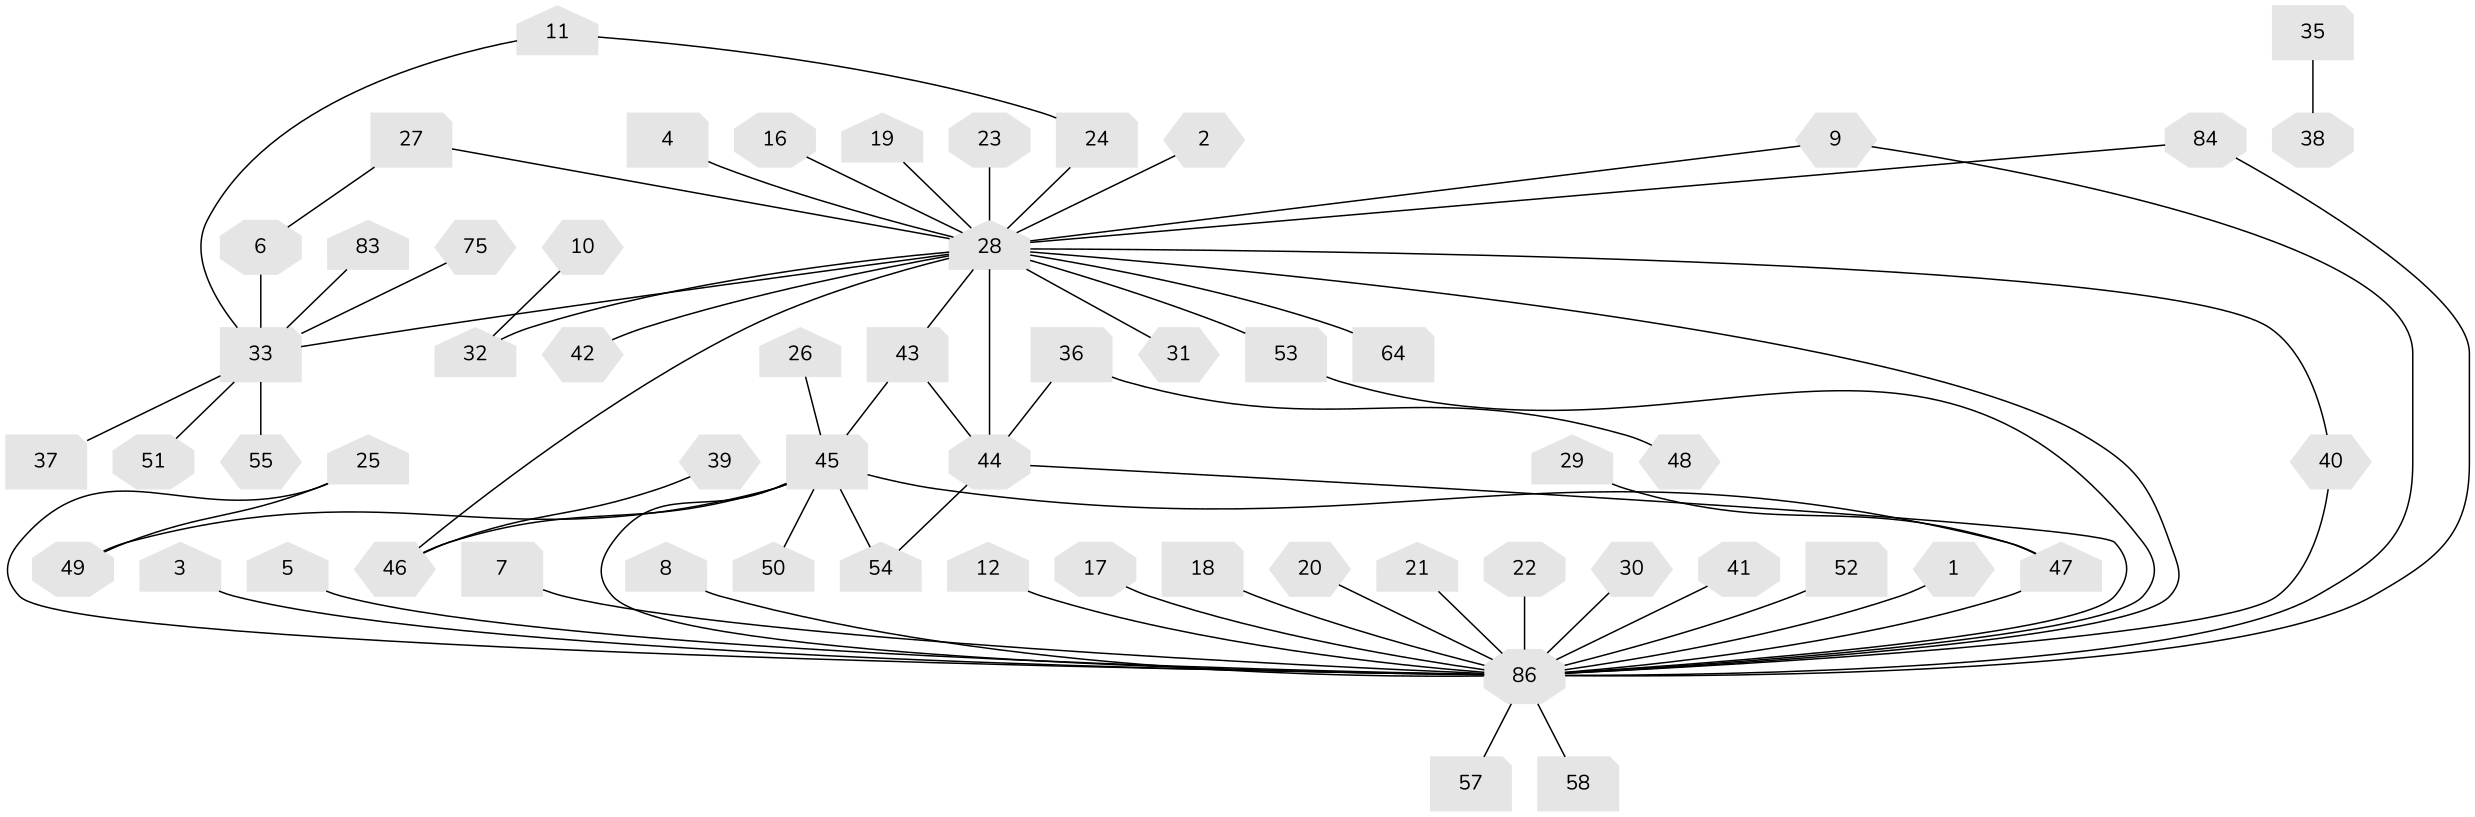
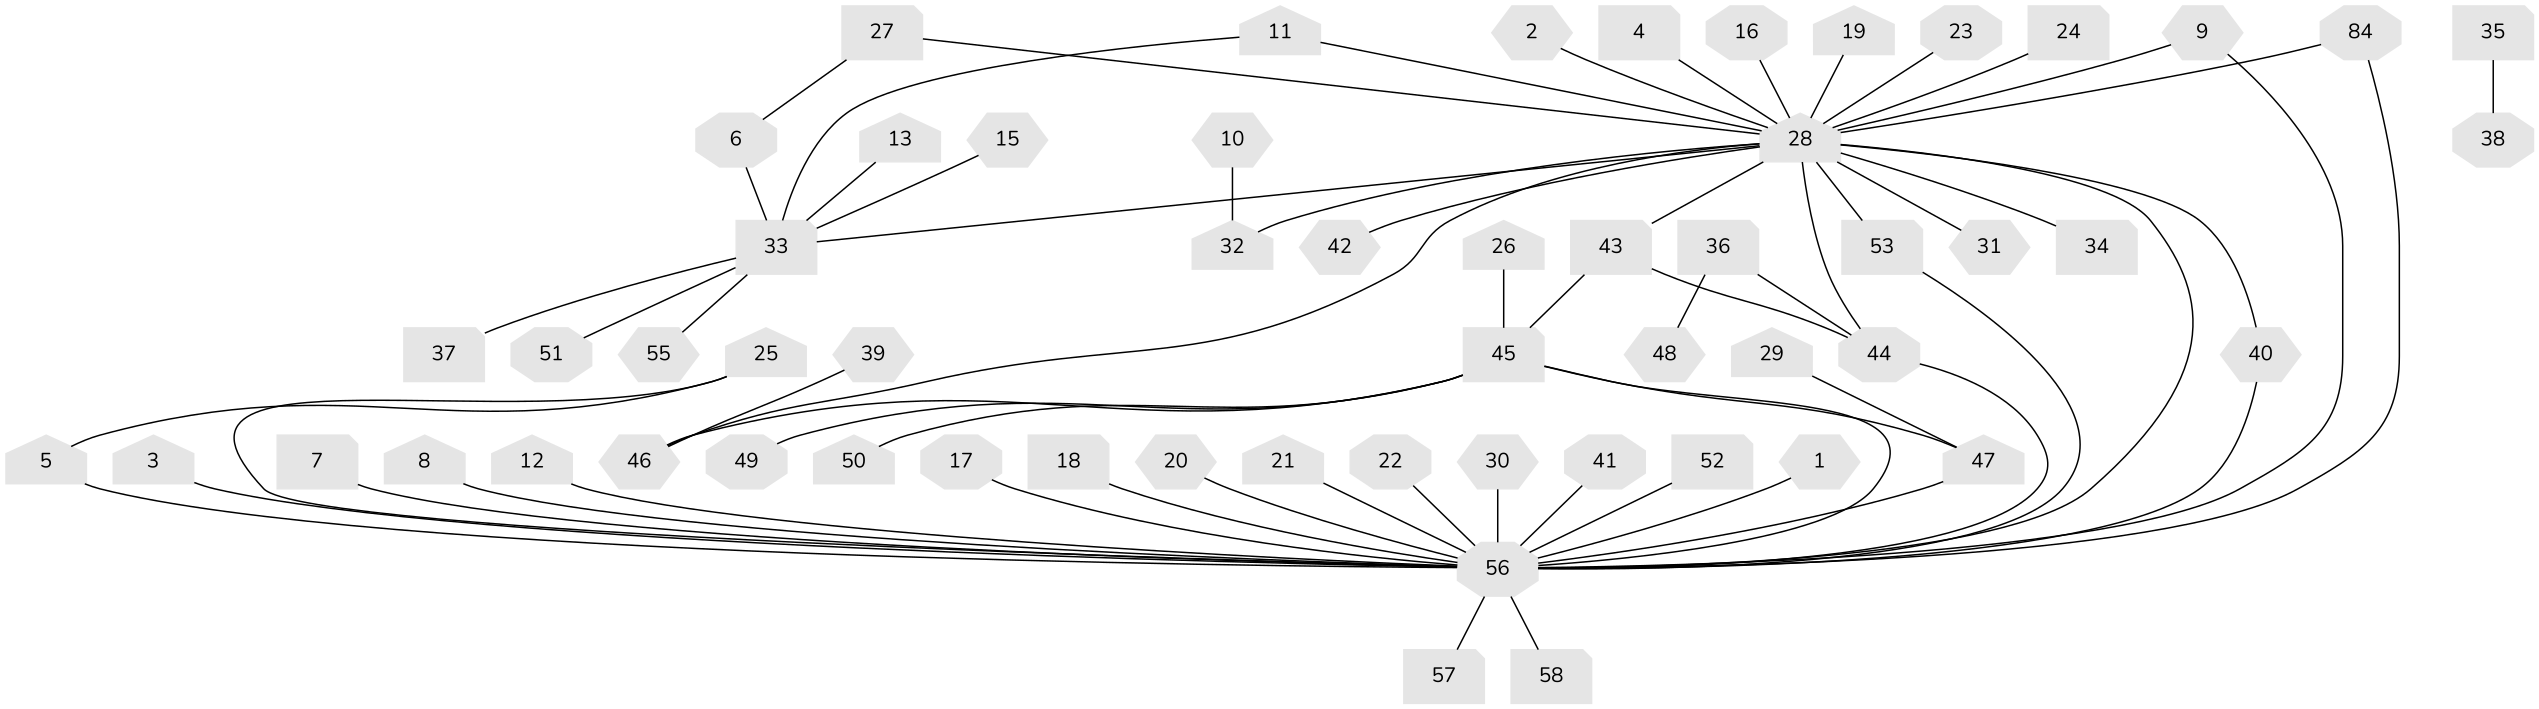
  graph {
    fontname=Nunito
    node [color=gray90 fontname=Nunito shape=note style=filled]
    edge [fontname=Nunito weight=1.0]
    1 [shape=hexagon]
-   56 [shape=octagon label=86]
+   56 [shape=octagon]
    57
    58
    2 [shape=hexagon]
    28 [shape=house]
    33
    32 [shape=house]
    31 [shape=hexagon]
-   34 [label=64]
+   34
    40 [shape=hexagon]
    42 [shape=hexagon]
    43
    44 [shape=octagon]
    46 [shape=hexagon]
    53
    3 [shape=house]
    4
    5 [shape=house]
    6 [shape=octagon]
    37
    51 [shape=octagon]
    55 [shape=hexagon]
    7
    8 [shape=house]
    9 [shape=hexagon]
    10 [shape=hexagon]
    11 [shape=house]
    12 [shape=house]
-   13 [shape=house label=83]
+   13 [shape=house]
    n31 [label=84 shape=octagon]
-   15 [shape=hexagon label=75]
+   15 [shape=hexagon]
    16 [shape=octagon]
    17 [shape=octagon]
    18
    19 [shape=house]
    20 [shape=hexagon]
    21 [shape=house]
    22 [shape=octagon]
    23 [shape=octagon]
    24
    25 [shape=house]
    49 [shape=octagon]
    45
    26 [shape=house]
    47 [shape=house]
-   54 [shape=house]
    50 [shape=house]
    27
    35
    38 [shape=octagon]
    36
    48 [shape=hexagon]
    29 [shape=house]
    30 [shape=hexagon]
    39 [shape=hexagon]
    41 [shape=octagon]
    52
    1 -- 56
    56 -- 57
    56 -- 58
    2 -- 28
    28 -- 56
    28 -- 33
    28 -- 32
    28 -- 31
    28 -- 34
    28 -- 40
    28 -- 42
    28 -- 43
    28 -- 44
    28 -- 46
    28 -- 53
    33 -- 37
    33 -- 51
    33 -- 55
    40 -- 56
    43 -- 44
    43 -- 45
    44 -- 56
-   44 -- 54
    53 -- 56
    3 -- 56
    4 -- 28
    5 -- 56
    6 -- 33
    7 -- 56
    8 -- 56
    9 -- 56
    9 -- 28
    10 -- 32
-   11 -- 24
+   11 -- 28
    11 -- 33
    12 -- 56
    13 -- 33
    n31 -- 56
    n31 -- 28
    15 -- 33
    16 -- 28
    17 -- 56
    18 -- 56
    19 -- 28
    20 -- 56
    21 -- 56
    22 -- 56
    23 -- 28
    24 -- 28
    25 -- 56
-   25 -- 49
+   25 -- 5
    45 -- 56
    45 -- 46
    45 -- 49
    45 -- 47
-   45 -- 54
    45 -- 50
    26 -- 45
    47 -- 56
    27 -- 28
    27 -- 6
    35 -- 38
    36 -- 44
    36 -- 48
    29 -- 47
    30 -- 56
    39 -- 46
    41 -- 56
    52 -- 56
  }
